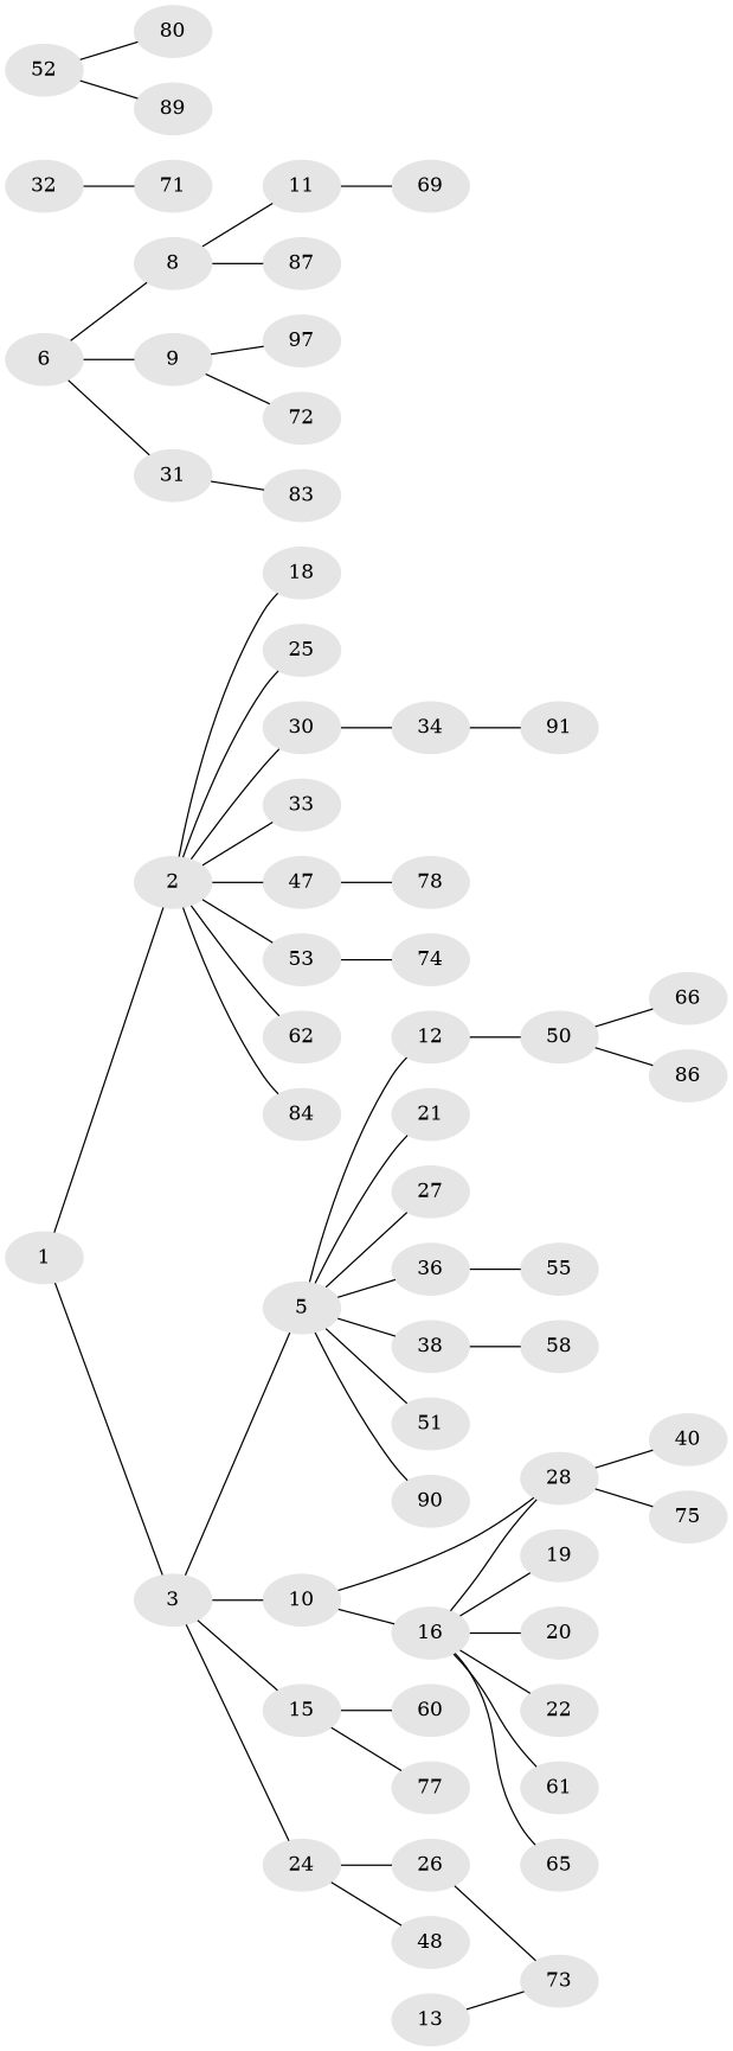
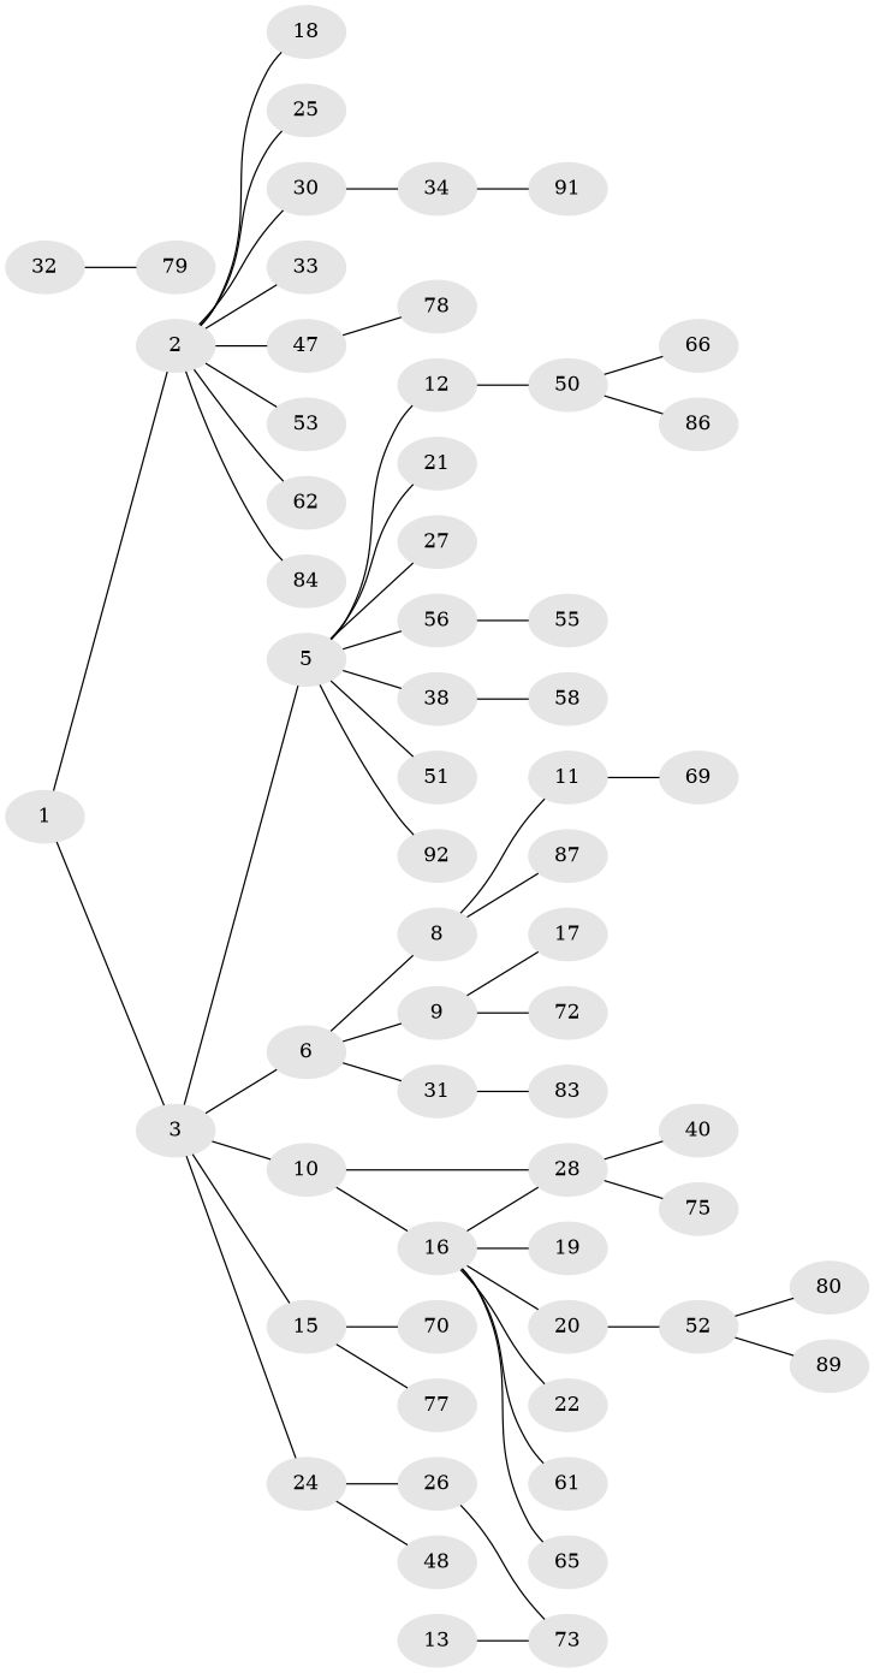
  graph {
    rankdir=LR
    node [color=gray90 style=filled]
    2 [super="+14"]
    18
    25
    30 [super="+76"]
    33 [super="+70"]
    47
    53 [super="+67"]
    62 [super="+88"]
    84
    1
    3 [super="+4"]
    5 [super="+7"]
    6
    10 [super="+49"]
    15 [super="+37"]
    24 [super="+68"]
    34 [super="+42"]
    78
-   74
    12 [super="+41"]
    21
    27 [super="+35"]
-   36 [super="+82"]
+   36 [super="+82" label=56]
    38 [super="+43"]
    51 [super="+64"]
-   92 [label=90]
+   92
    8 [super="+45"]
    9 [super="+23"]
    31 [super="+63"]
    16 [super="+54"]
    28 [super="+39"]
    73 [super="+90"]
    13
-   60
+   60 [label=70]
    77
    26 [super="+85"]
    48
    50 [super="+56"]
    55
    58
    11 [super="+71"]
    87
-   17 [super="+46" label=97]
+   17 [super="+46"]
    72
    83
    69
    19 [super="+29"]
    20 [super="+44"]
    22
    61
    65
    40
    75
    66
    86
    32 [super="+59"]
-   79 [super="+81" label=71]
+   79 [super="+81"]
    52
    80
    89
    91
    2 -- 18
    2 -- 25
    2 -- 30
    2 -- 33
    2 -- 47
    2 -- 53
    2 -- 62
    2 -- 84
    30 -- 34
    47 -- 78
-   53 -- 74
    1 -- 2
    1 -- 3
    3 -- 5
+   3 -- 6
    3 -- 10
    3 -- 15
    3 -- 24
    5 -- 12
    5 -- 21
    5 -- 27
    5 -- 36
    5 -- 38
    5 -- 51
    5 -- 92
    6 -- 8
    6 -- 9
    6 -- 31
    10 -- 16
    10 -- 28
    15 -- 60
    15 -- 77
    24 -- 26
    24 -- 48
    34 -- 91
    12 -- 50
    36 -- 55
    38 -- 58
    8 -- 11
    8 -- 87
    9 -- 17
    9 -- 72
    31 -- 83
    16 -- 28
    16 -- 19
    16 -- 20
    16 -- 22
    16 -- 61
    16 -- 65
    28 -- 40
    28 -- 75
    13 -- 73
    26 -- 73
    50 -- 66
    50 -- 86
    11 -- 69
+   20 -- 52
    32 -- 79
    52 -- 80
    52 -- 89
  }
